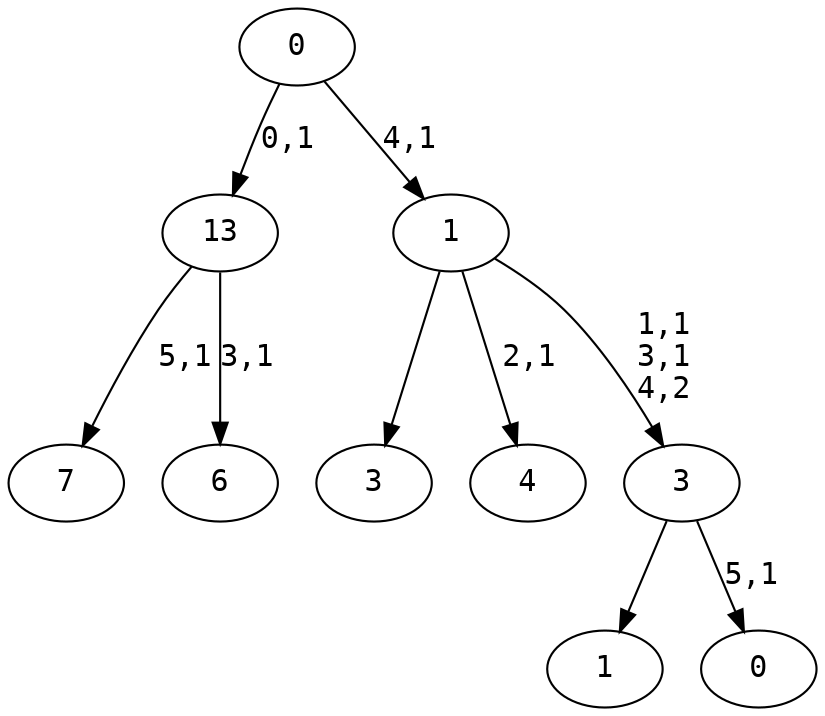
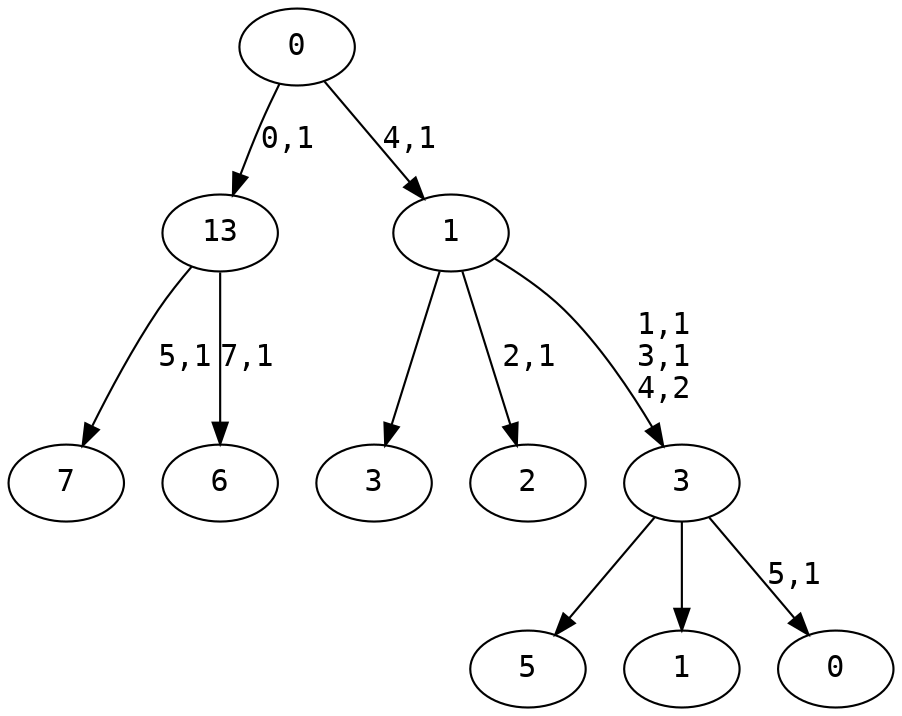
  digraph {
    fontname="DejaVu Sans Mono"
    node [fontname="DejaVu Sans Mono"]
    edge [fontname="DejaVu Sans Mono"]
    n1 [label=7]
    n2 [label=6]
    13
+   n4 [label=5]
    n5 [label=3]
-   n6 [label=4]
+   n6 [label=2]
    n7 [label=1]
    n8 [label=0]
    3
    1
    0
    13 -> n1 [label="5,1"]
-   13 -> n2 [label="3,1"]
+   13 -> n2 [label="7,1"]
+   3 -> n4
    3 -> n7
    3 -> n8 [label="5,1"]
    1 -> n5
    1 -> n6 [label="2,1"]
    1 -> 3 [label="1,1\n3,1\n4,2"]
    0 -> 13 [label="0,1"]
    0 -> 1 [label="4,1"]
  }
